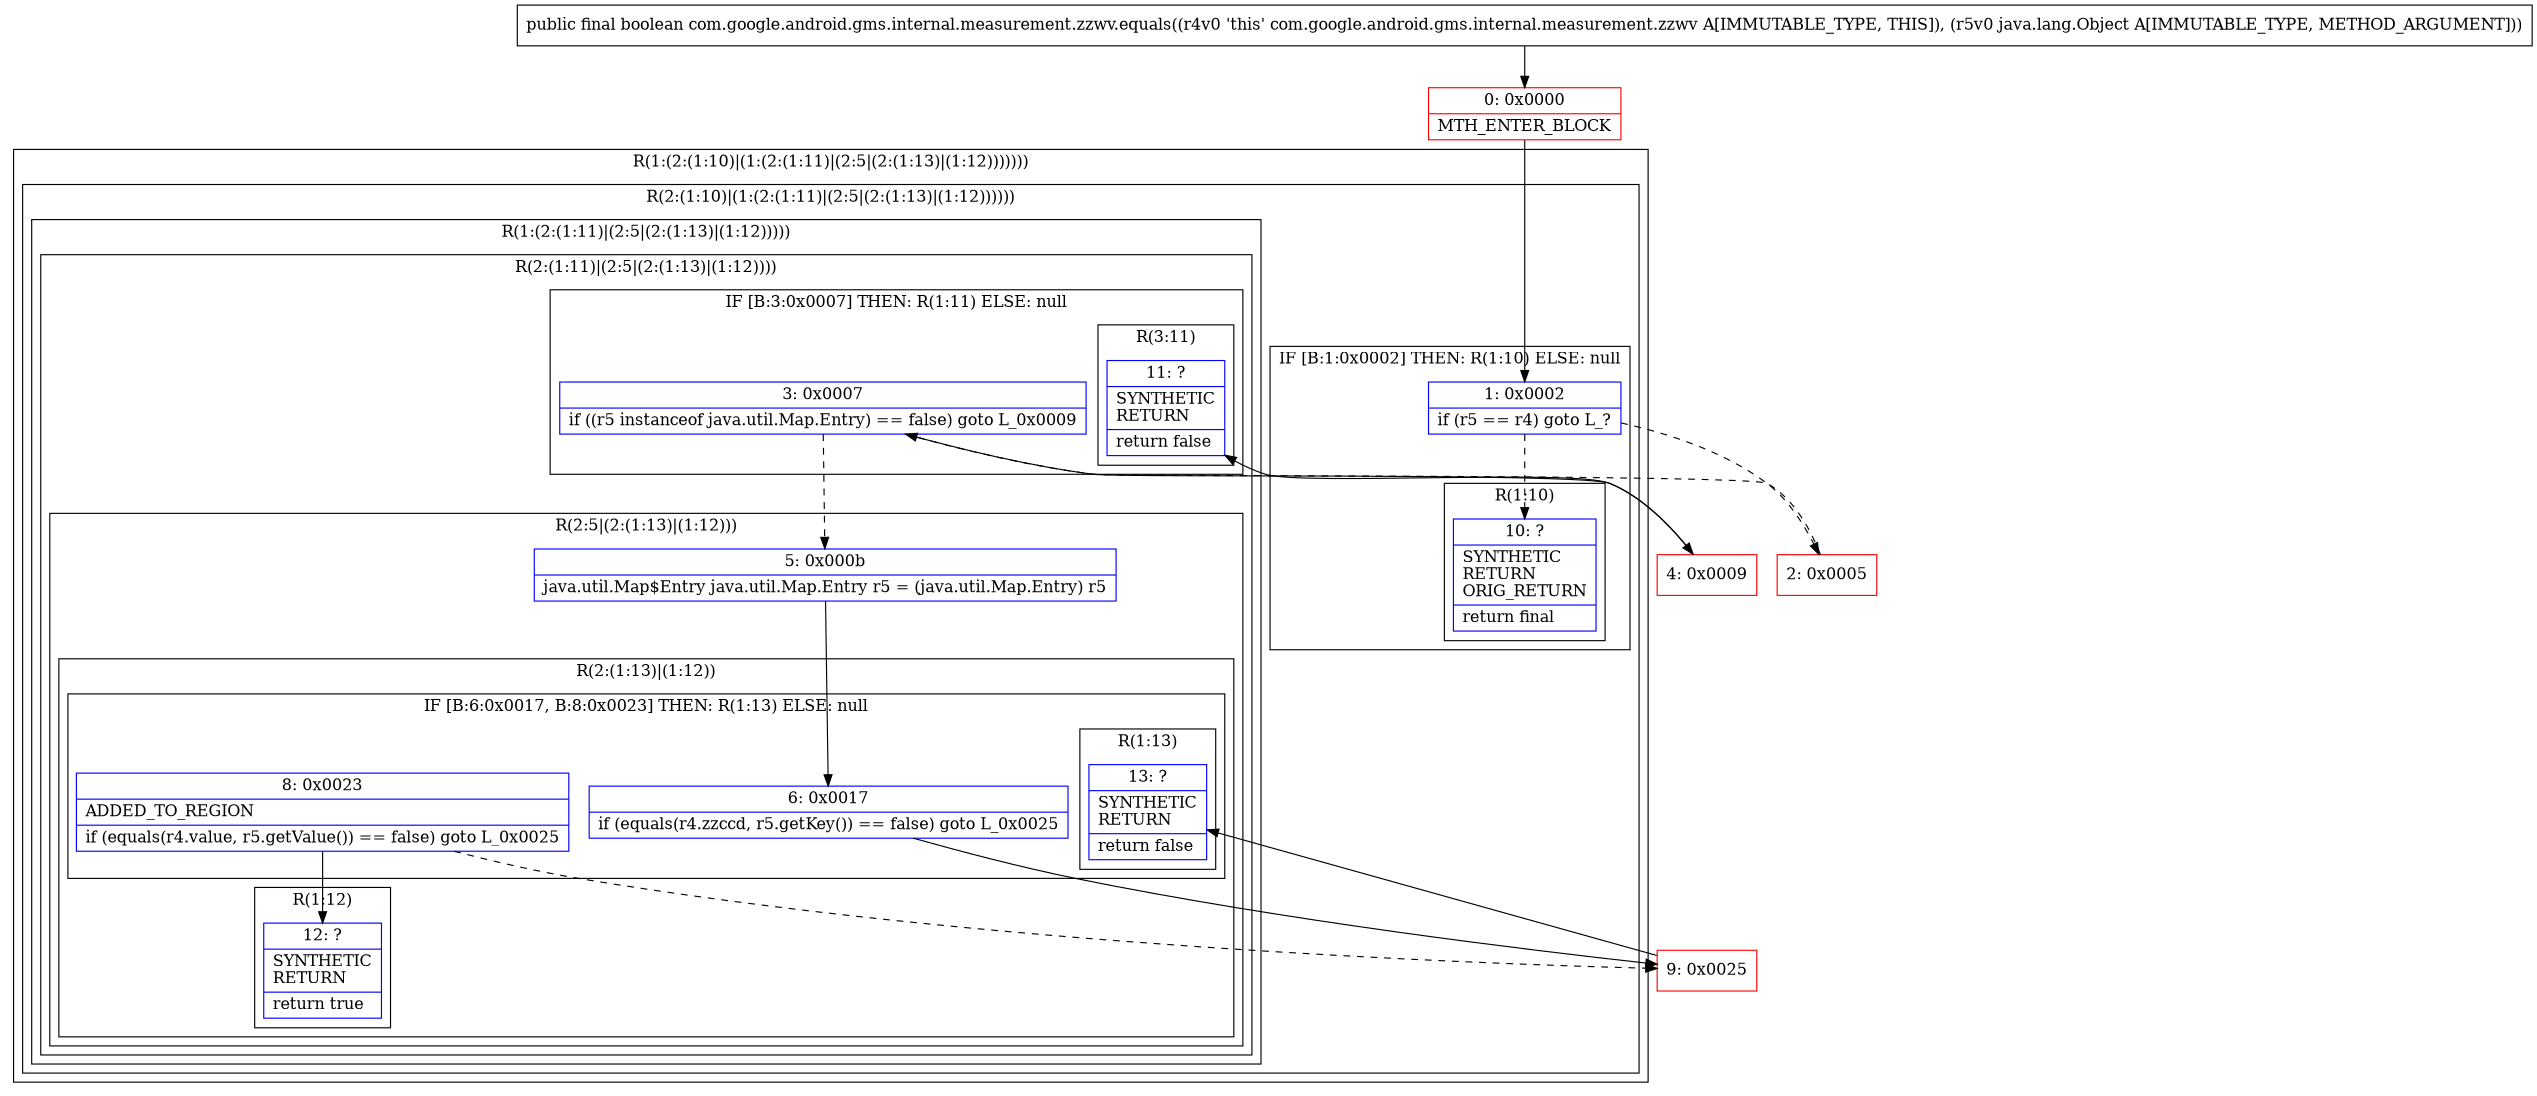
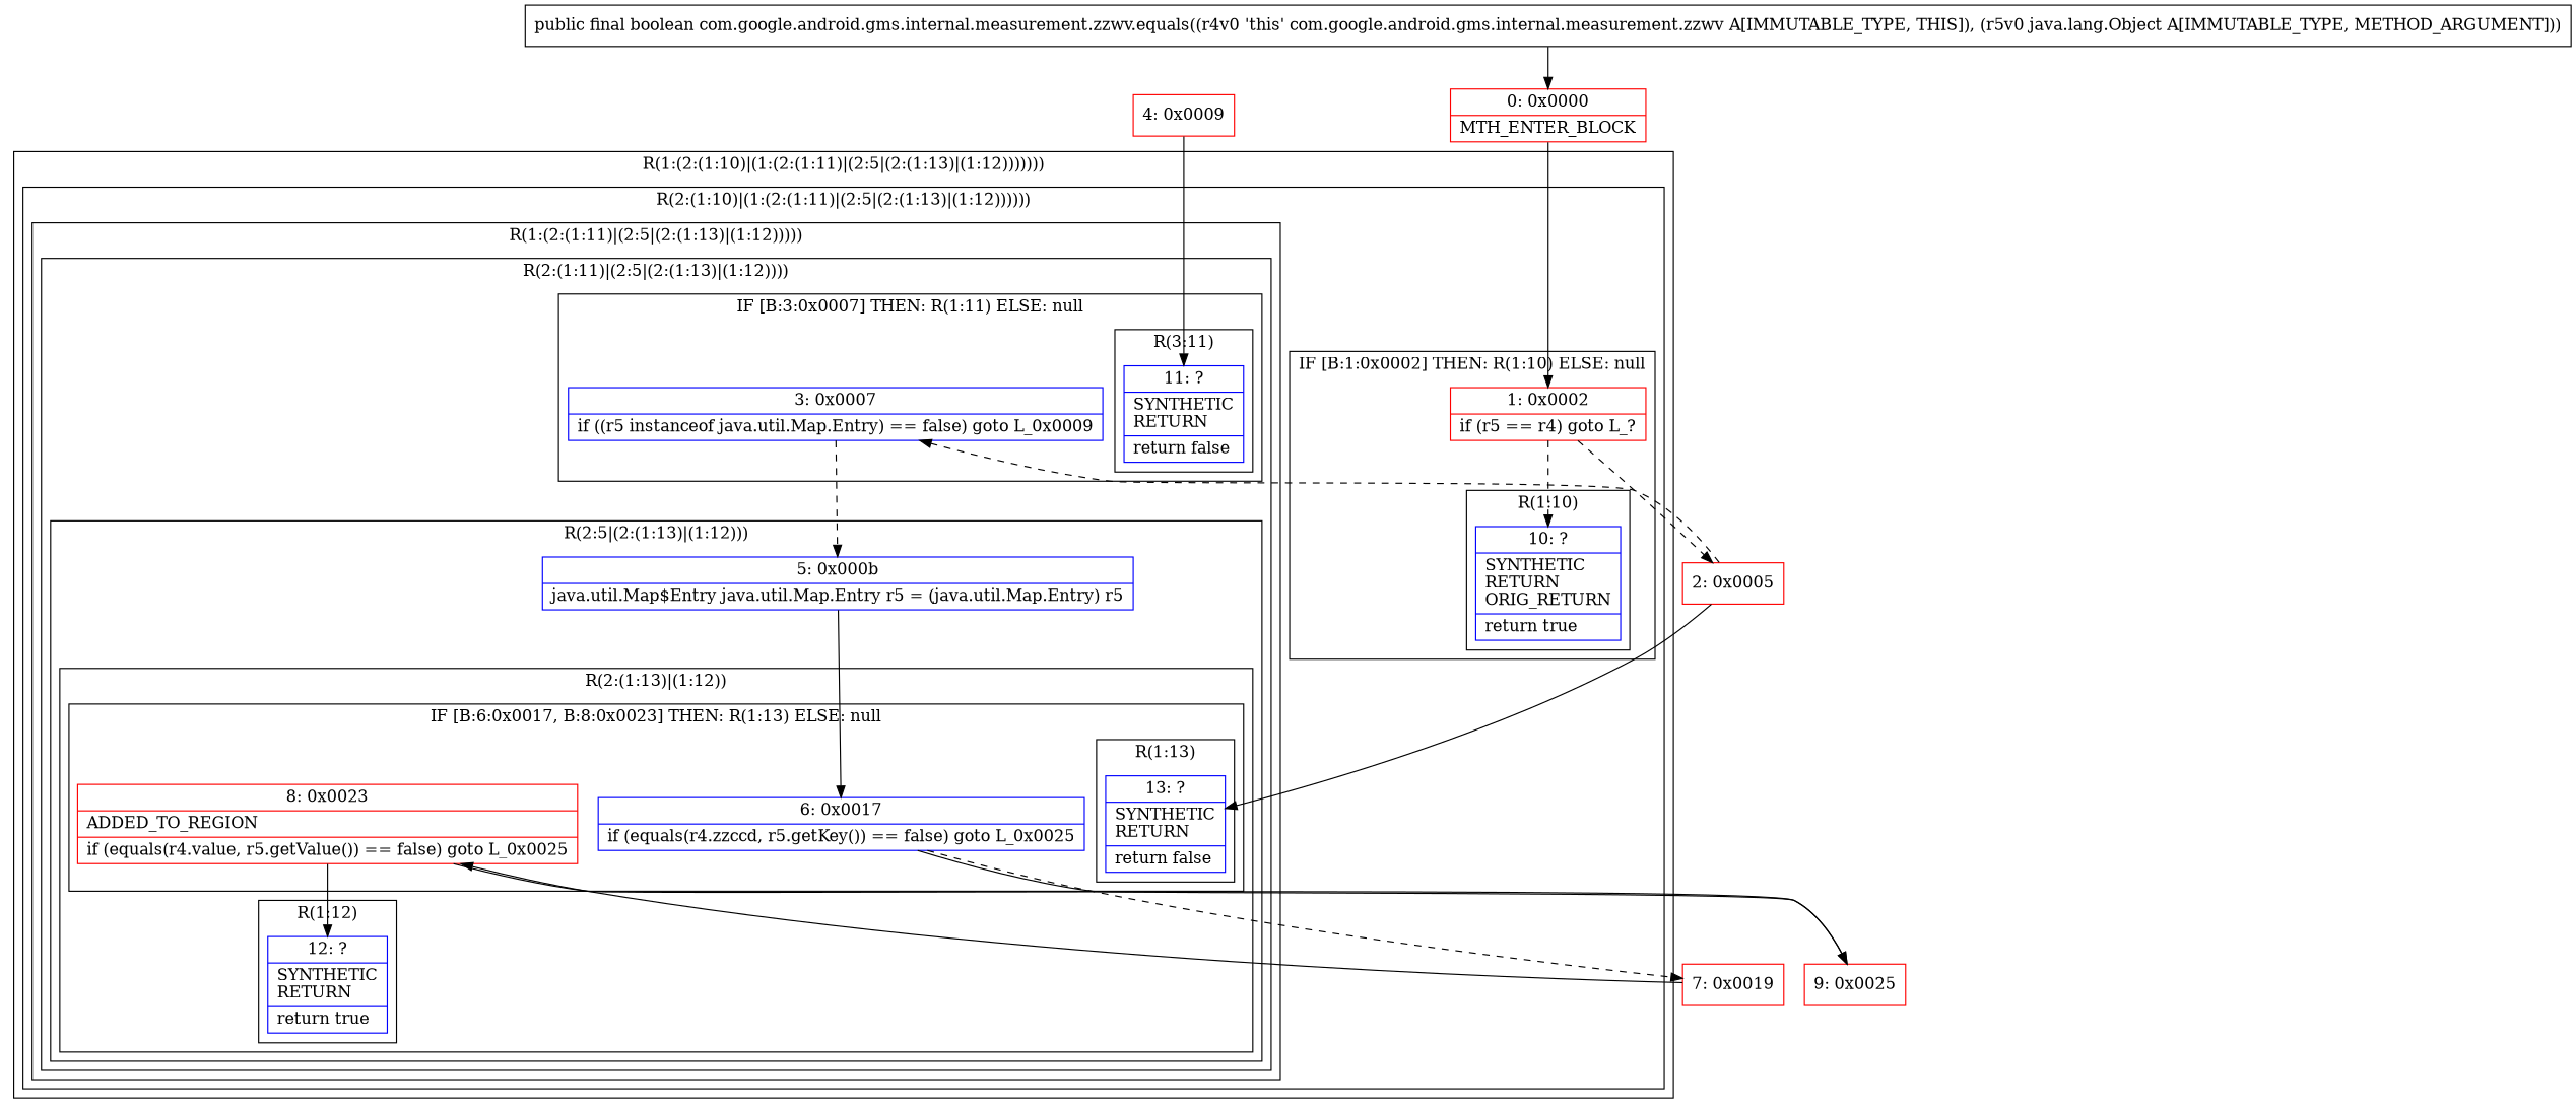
  digraph {
    node [color=blue shape=record]
-   n1 [label="{10\:\ ?|SYNTHETIC\lRETURN\lORIG_RETURN\l|return final\l}"]
-   n2 [label="{1\:\ 0x0002|if (r5 == r4) goto L_?\l}"]
+   n1 [label="{10\:\ ?|SYNTHETIC\lRETURN\lORIG_RETURN\l|return true\l}"]
+   n2 [color=red label="{1\:\ 0x0002|if (r5 == r4) goto L_?\l}"]
    n3 [label="{11\:\ ?|SYNTHETIC\lRETURN\l|return false\l}"]
    n4 [label="{3\:\ 0x0007|if ((r5 instanceof java.util.Map.Entry) == false) goto L_0x0009\l}"]
    n5 [label="{13\:\ ?|SYNTHETIC\lRETURN\l|return false\l}"]
    n6 [label="{6\:\ 0x0017|if (equals(r4.zzccd, r5.getKey()) == false) goto L_0x0025\l}"]
-   n7 [label="{8\:\ 0x0023|ADDED_TO_REGION\l|if (equals(r4.value, r5.getValue()) == false) goto L_0x0025\l}"]
+   n7 [color=red label="{8\:\ 0x0023|ADDED_TO_REGION\l|if (equals(r4.value, r5.getValue()) == false) goto L_0x0025\l}"]
    n8 [label="{12\:\ ?|SYNTHETIC\lRETURN\l|return true\l}"]
    n9 [label="{5\:\ 0x000b|java.util.Map$Entry java.util.Map.Entry r5 = (java.util.Map.Entry) r5\l}"]
    n10 [color=red label="{2\:\ 0x0005}"]
    n11 [color=red label="{4\:\ 0x0009}"]
+   n12 [color=red label="{7\:\ 0x0019}"]
    n13 [color=red label="{9\:\ 0x0025}"]
    n14 [color=red label="{0\:\ 0x0000|MTH_ENTER_BLOCK\l}"]
    n15 [label="{public final boolean com.google.android.gms.internal.measurement.zzwv.equals((r4v0 'this' com.google.android.gms.internal.measurement.zzwv A[IMMUTABLE_TYPE, THIS]), (r5v0 java.lang.Object A[IMMUTABLE_TYPE, METHOD_ARGUMENT])) }" color=""]
    subgraph cluster_1 {
      label="R(1:(2:(1:10)|(1:(2:(1:11)|(2:5|(2:(1:13)|(1:12)))))))"
      subgraph cluster_2 {
        label="R(2:(1:10)|(1:(2:(1:11)|(2:5|(2:(1:13)|(1:12))))))"
        subgraph cluster_3 {
          label="IF [B:1:0x0002] THEN: R(1:10) ELSE: null"
          n2
          subgraph cluster_4 {
            label="R(1:10)"
            n1
          }
        }
        subgraph cluster_5 {
          label="R(1:(2:(1:11)|(2:5|(2:(1:13)|(1:12)))))"
          subgraph cluster_6 {
            label="R(2:(1:11)|(2:5|(2:(1:13)|(1:12))))"
            subgraph cluster_7 {
              label="IF [B:3:0x0007] THEN: R(1:11) ELSE: null"
              n4
              subgraph cluster_8 {
                label="R(3:11)"
                n3
              }
            }
            subgraph cluster_9 {
              label="R(2:5|(2:(1:13)|(1:12)))"
              n9
              subgraph cluster_10 {
                label="R(2:(1:13)|(1:12))"
                subgraph cluster_11 {
                  label="IF [B:6:0x0017, B:8:0x0023] THEN: R(1:13) ELSE: null"
                  n6
                  n7
                  subgraph cluster_12 {
                    label="R(1:13)"
                    n5
                  }
                }
                subgraph cluster_13 {
                  label="R(1:12)"
                  n8
                }
              }
            }
          }
        }
      }
    }
    n2 -> n1 [style=dashed]
    n2 -> n10 [style=dashed]
    n4 -> n9 [style=dashed]
-   n4 -> n11
+   n6 -> n12 [style=dashed]
    n6 -> n13
    n7 -> n8 [style=solid]
-   n7 -> n13 [style=dashed]
+   n7 -> n13
    n9 -> n6
    n10 -> n4 [style=dashed]
    n11 -> n3
-   n13 -> n5
+   n12 -> n7
+   n10 -> n5
    n14 -> n2
    n15 -> n14
  }
